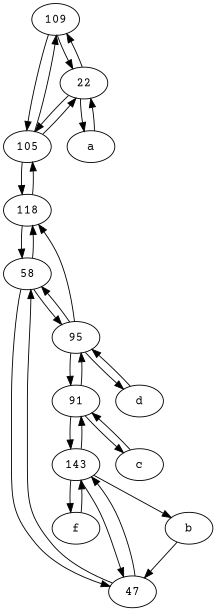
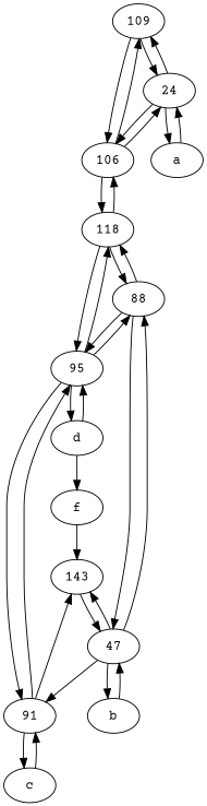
  digraph {
    fontname="Courier Prime"
    node [fontname="Courier Prime"]
    edge [fontname="Courier Prime"]
    n1 [label=109]
-   22
-   105
+   22 [label=24]
+   105 [label=106]
    a
    118
    f
    143
    n8 [label=91]
    47
    95
    c
    b
-   88 [label=58]
+   88
    d
    n1 -> 22
    n1 -> 105
    22 -> n1
    22 -> 105
    22 -> a
    105 -> n1
    105 -> 22
    105 -> 118
    a -> 22
    118 -> 105
+   118 -> 95
    118 -> 88
    f -> 143
-   143 -> f
-   143 -> n8
+   d -> f
+   47 -> n8
    143 -> 47
    n8 -> 143
    n8 -> 95
    n8 -> c
    47 -> 143
-   143 -> b
+   47 -> b
    47 -> 88
    95 -> 118
    95 -> n8
    95 -> 88
    95 -> d
    c -> n8
    b -> 47
    88 -> 118
    88 -> 47
    88 -> 95
    d -> 95
  }
